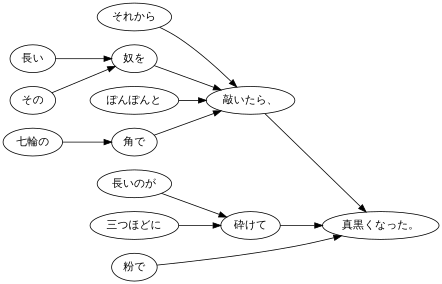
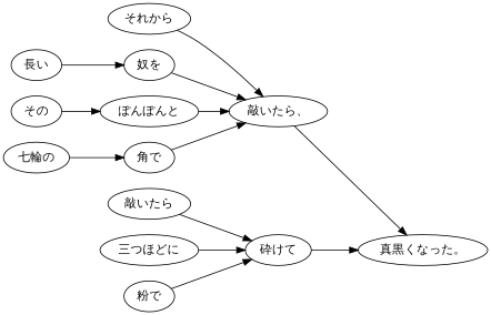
  digraph {
    fontname=Oswald
    rankdir=LR
    node [fontname=Oswald]
    edge [fontname=Oswald]
    n1 [label="それから"]
    n2 [label="敲いたら、"]
    n3 [label="真黒くなった。"]
    n4 [label="その"]
    n5 [label="奴を"]
    n6 [label="長い"]
    n7 [label="七輪の"]
    n8 [label="角で"]
    n9 [label="ぽんぽんと"]
-   n10 [label="長いのが"]
+   n10 [label="敲いたら"]
    n11 [label="砕けて"]
    n12 [label="三つほどに"]
    n13 [label="粉で"]
    n1 -> n2
    n2 -> n3
-   n4 -> n5
+   n4 -> n9
    n5 -> n2
    n6 -> n5
    n7 -> n8
    n8 -> n2
    n9 -> n2
    n10 -> n11
    n11 -> n3
    n12 -> n11
-   n13 -> n3
+   n13 -> n11
  }
